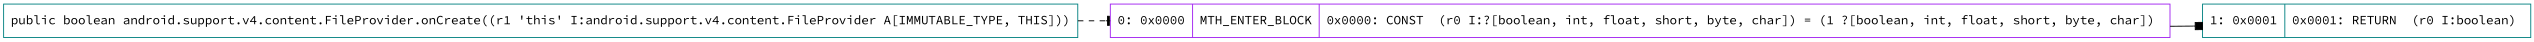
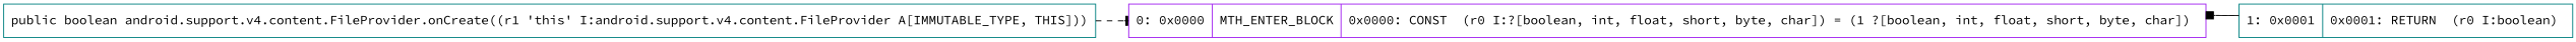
  digraph {
    rankdir=LR
    fontname="Source Code Pro"
    node [shape=record color=teal fontname="Source Code Pro"]
    edge [fontname="Source Code Pro"]
    n1 [label="{0\:\ 0x0000|MTH_ENTER_BLOCK\l|0x0000: CONST  (r0 I:?[boolean, int, float, short, byte, char]) = (1 ?[boolean, int, float, short, byte, char]) \l}" color=purple]
    n2 [label="{1\:\ 0x0001|0x0001: RETURN  (r0 I:boolean) \l}"]
    n3 [label="{public boolean android.support.v4.content.FileProvider.onCreate((r1 'this' I:android.support.v4.content.FileProvider A[IMMUTABLE_TYPE, THIS])) }"]
-   n1 -> n2 [style=solid arrowhead=box]
+   n2 -> n1 [style=solid arrowhead=box]
    n3 -> n1 [style=dashed arrowhead=tee]
  }
